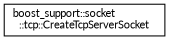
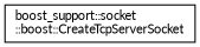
  digraph {
    rankdir=LR
    fontname=Lato
-   n1 [color=black fillcolor=white fontname=Lato fontsize=10 height=0.2 label="boost_support::socket\l::tcp::CreateTcpServerSocket" shape=box style=filled width=0.4]
+   n1 [color=black fillcolor=white fontname=Lato fontsize=10 height=0.2 label="boost_support::socket\l::boost::CreateTcpServerSocket" shape=box style=filled width=0.4]
  }
